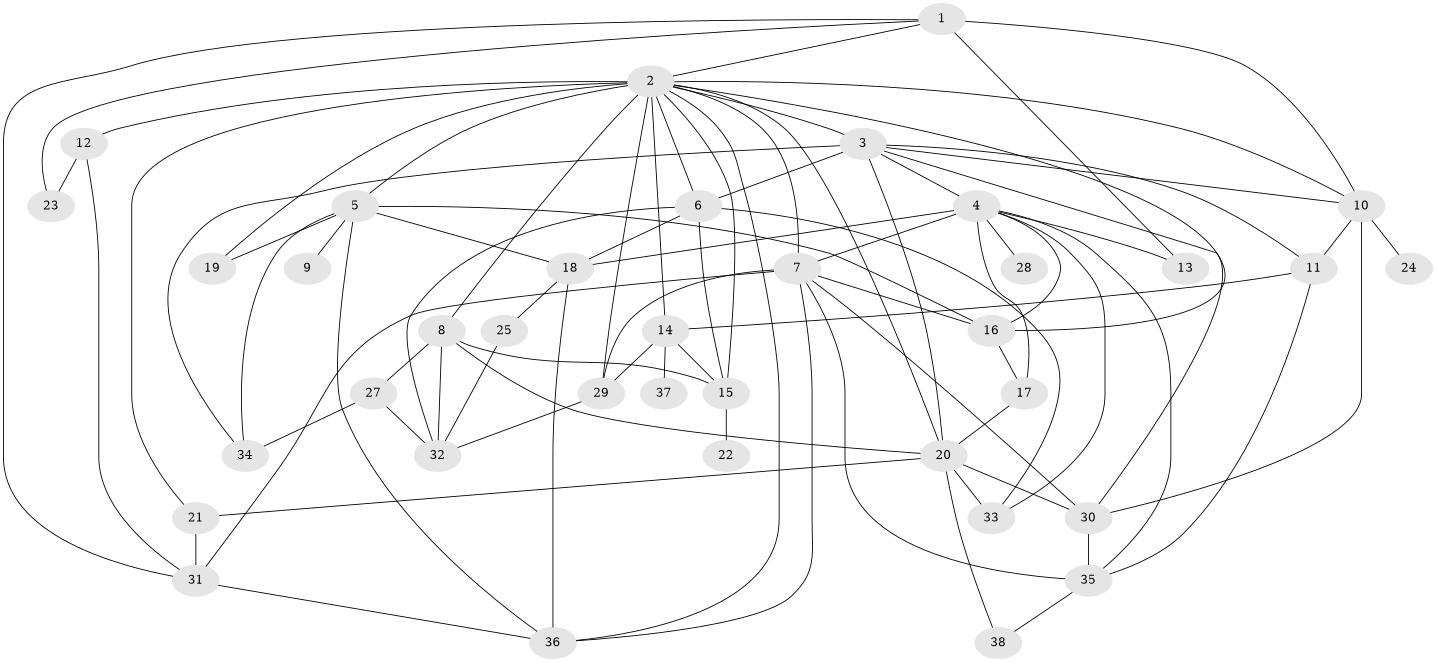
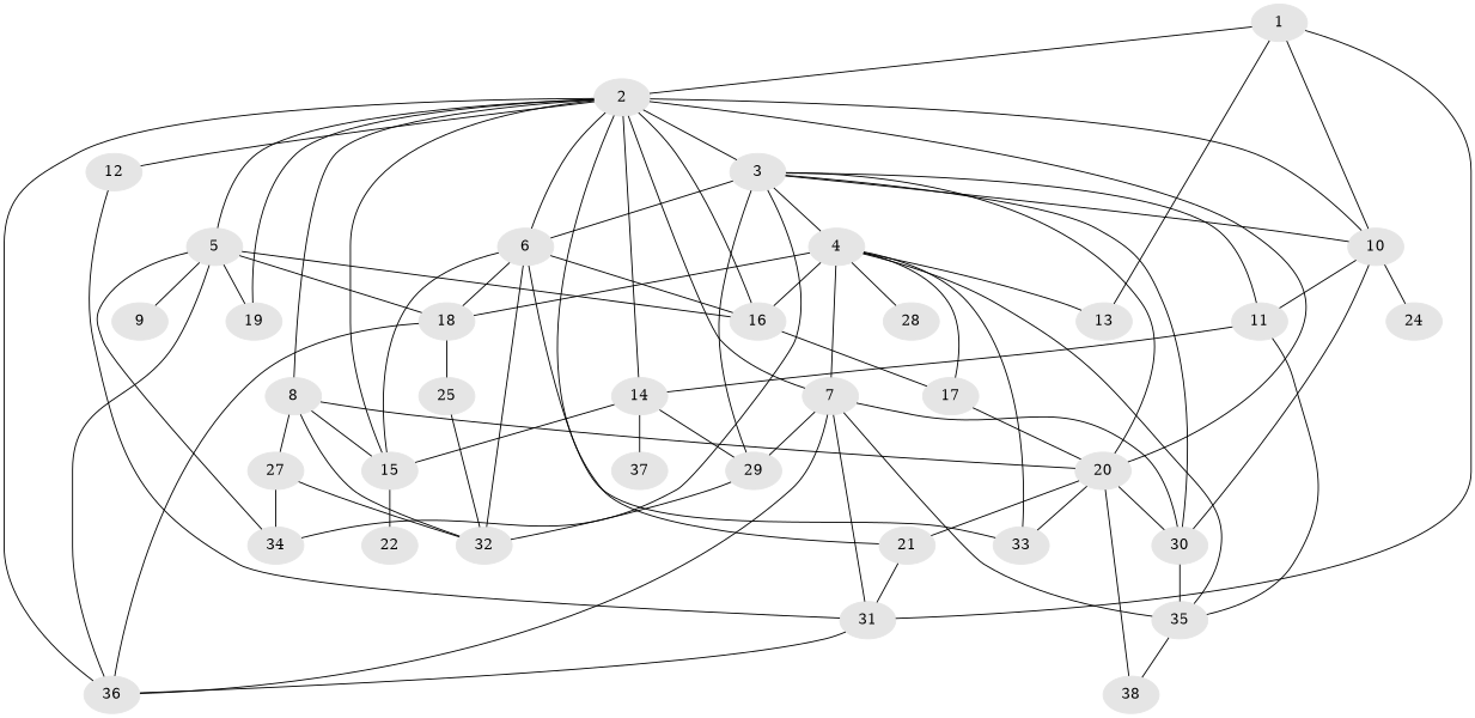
  graph {
    node [color=gray90 style=filled]
    edge [weight=1.0]
    1
    2
    10
    13
-   23
    31
    3
    5
    6
    7
    8
    12
    14
    15
    16
    19
    20
    21
    29
    36
    11
    30
    24
    4
    34
    18
    9
    33
    32
    35
    27
    37
    22
    17
    38
    28
    25
    1 -- 2
    1 -- 10
    1 -- 13 [weight=2.0]
-   1 -- 23
    1 -- 31
    2 -- 10
    2 -- 3
    2 -- 5
    2 -- 6 [weight=2.0]
    2 -- 7
    2 -- 8
    2 -- 12
    2 -- 14 [weight=8.0]
    2 -- 15
    2 -- 16
    2 -- 19
    2 -- 20
    2 -- 21
-   2 -- 29
+   3 -- 29
    2 -- 36
    10 -- 11
    10 -- 30 [weight=2.0]
    10 -- 24 [weight=4.0]
    31 -- 36
    3 -- 10
    3 -- 6 [weight=18.0]
    3 -- 20 [weight=2.0]
    3 -- 11
    3 -- 30
    3 -- 4
    3 -- 34
    5 -- 16
    5 -- 19
    5 -- 36
    5 -- 34
    5 -- 18
    5 -- 9
    6 -- 15
    6 -- 18
    6 -- 33
    6 -- 32 [weight=2.0]
    7 -- 31
-   7 -- 16
+   6 -- 16
    7 -- 29 [weight=3.0]
    7 -- 36
    7 -- 30 [weight=2.0]
    7 -- 35
    8 -- 15 [weight=2.0]
    8 -- 20
    8 -- 32
    8 -- 27
-   12 -- 23 [weight=2.0]
    12 -- 31
    14 -- 15
    14 -- 29
    14 -- 37
    15 -- 22 [weight=4.0]
    16 -- 17
    20 -- 21
    20 -- 30
    20 -- 33
    20 -- 38
    21 -- 31
    29 -- 32
    11 -- 14
    11 -- 35
    30 -- 35
    4 -- 13
    4 -- 7
    4 -- 16
    4 -- 18 [weight=9.0]
    4 -- 33
    4 -- 35
    4 -- 17
    4 -- 28
    18 -- 36
    18 -- 25
    35 -- 38
    27 -- 34
    27 -- 32
    17 -- 20
    25 -- 32
  }
